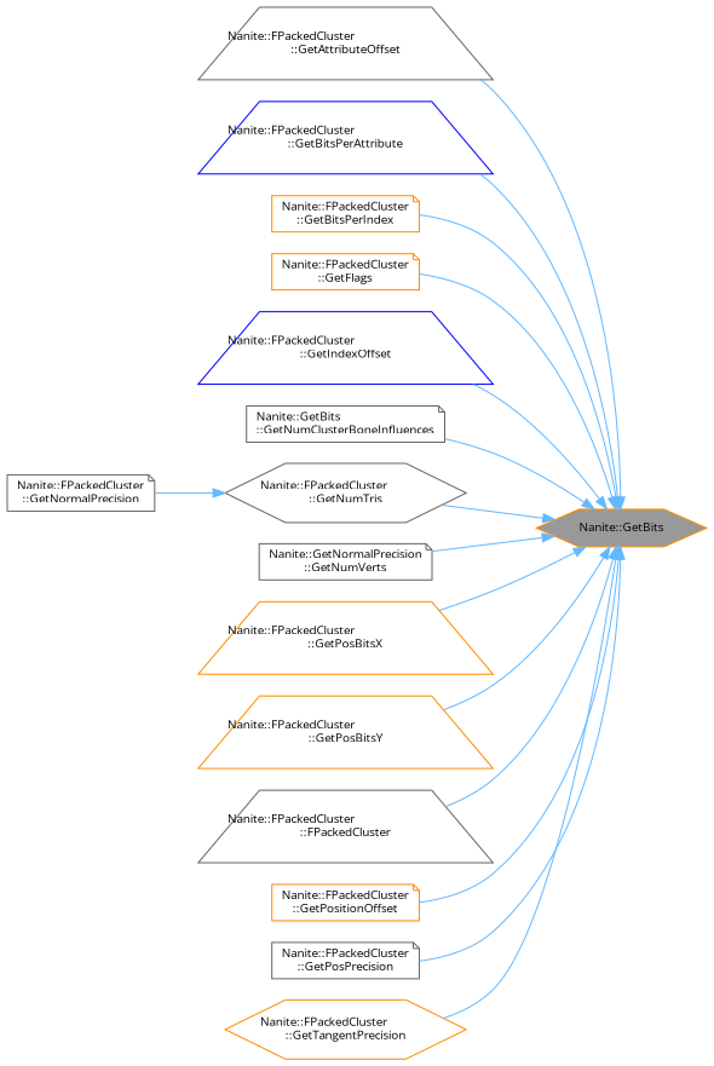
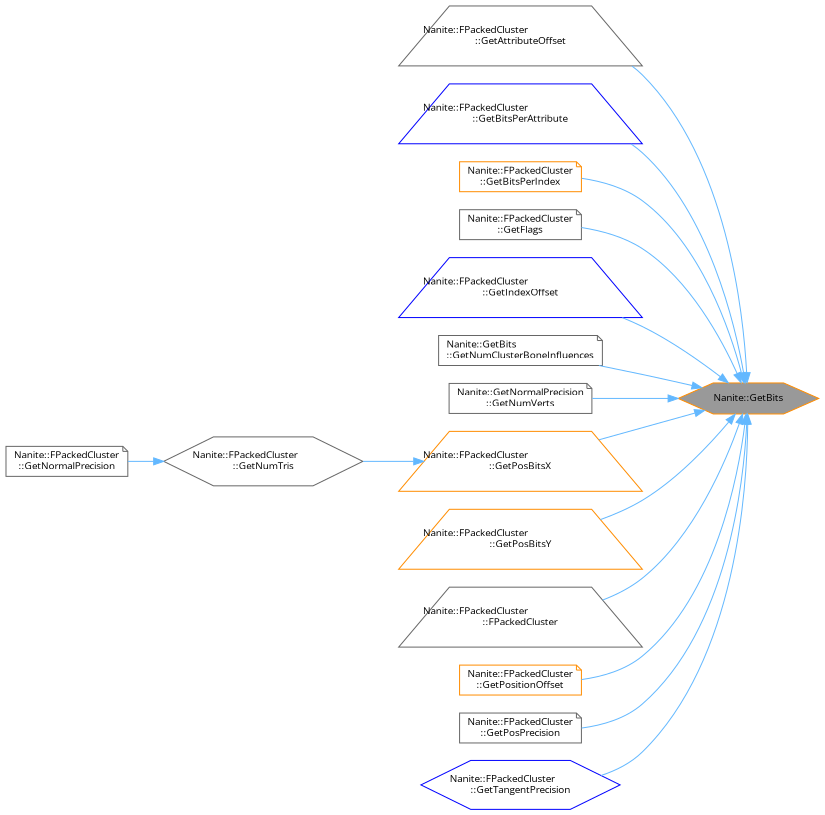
  digraph {
    fontname="Open Sans"
    rankdir=RL
    node [color=gray40 fillcolor=white fontname="Open Sans" fontsize=10 shape=note style=filled]
    edge [color=steelblue1 dir=back fontname="Open Sans" fontsize=10 labelfontname=Helvetica labelfontsize=10 style=solid]
    n1 [color=darkorange fillcolor=grey60 fontcolor=black height=0.2 label="Nanite::GetBits" shape=hexagon width=0.4]
    n2 [height=0.2 label="Nanite::FPackedCluster\l::GetAttributeOffset" shape=trapezium width=0.4]
    n3 [color=blue height=0.2 label="Nanite::FPackedCluster\l::GetBitsPerAttribute" shape=trapezium width=0.4]
    n4 [color=darkorange height=0.2 label="Nanite::FPackedCluster\l::GetBitsPerIndex" width=0.4]
-   n5 [color=darkorange height=0.2 label="Nanite::FPackedCluster\l::GetFlags" width=0.4]
+   n5 [height=0.2 label="Nanite::FPackedCluster\l::GetFlags" width=0.4]
    n6 [color=blue height=0.2 label="Nanite::FPackedCluster\l::GetIndexOffset" shape=trapezium width=0.4]
    n7 [height=0.2 label="Nanite::GetBits\l::GetNumClusterBoneInfluences" width=0.4]
    n8 [height=0.2 label="Nanite::FPackedCluster\l::GetNumTris" shape=hexagon width=0.4]
    n9 [height=0.2 label="Nanite::GetNormalPrecision\l::GetNumVerts" width=0.4]
    n10 [color=darkorange height=0.2 label="Nanite::FPackedCluster\l::GetPosBitsX" shape=trapezium width=0.4]
    n11 [color=darkorange height=0.2 label="Nanite::FPackedCluster\l::GetPosBitsY" shape=trapezium width=0.4]
    n12 [height=0.2 label="Nanite::FPackedCluster\l::FPackedCluster" shape=trapezium width=0.4]
    n13 [color=darkorange height=0.2 label="Nanite::FPackedCluster\l::GetPositionOffset" width=0.4]
    n14 [height=0.2 label="Nanite::FPackedCluster\l::GetPosPrecision" width=0.4]
-   n15 [color=darkorange height=0.2 label="Nanite::FPackedCluster\l::GetTangentPrecision" shape=hexagon width=0.4]
+   n15 [color=blue height=0.2 label="Nanite::FPackedCluster\l::GetTangentPrecision" shape=hexagon width=0.4]
    n16 [height=0.2 label="Nanite::FPackedCluster\l::GetNormalPrecision" width=0.4]
    n1 -> n2
    n1 -> n3
    n1 -> n4
    n1 -> n5
    n1 -> n6
    n1 -> n7
-   n1 -> n8
+   n10 -> n8
    n1 -> n9
    n1 -> n10
    n1 -> n11
    n1 -> n12
    n1 -> n13
    n1 -> n14
    n1 -> n15
    n8 -> n16
  }
